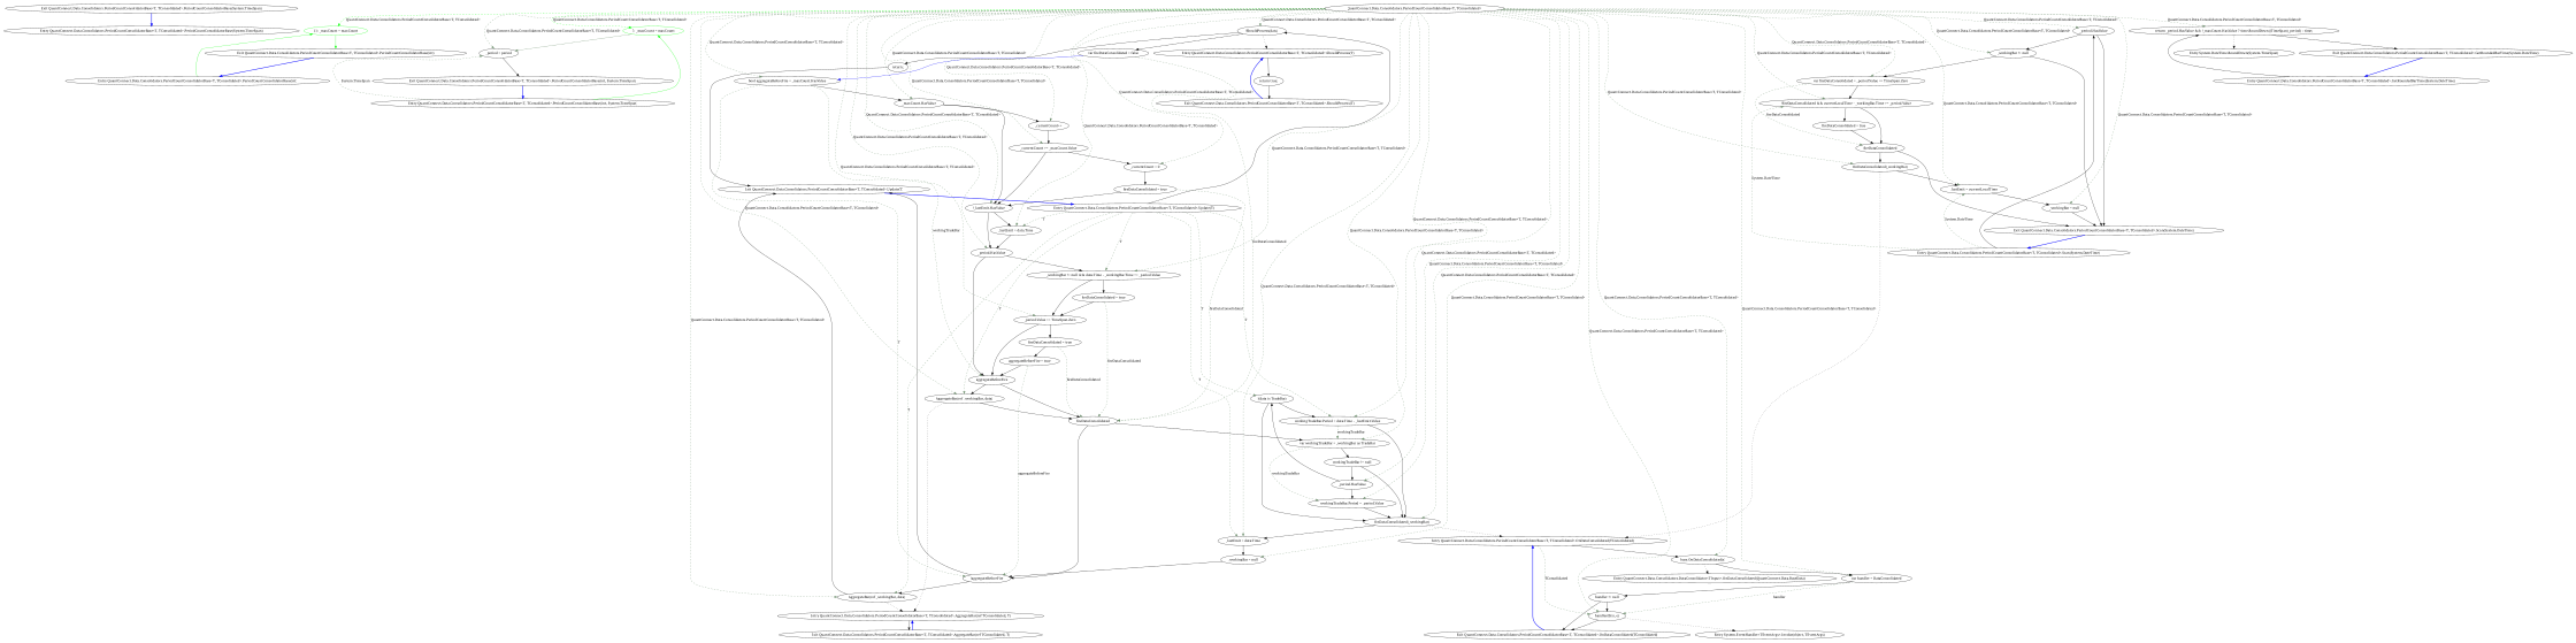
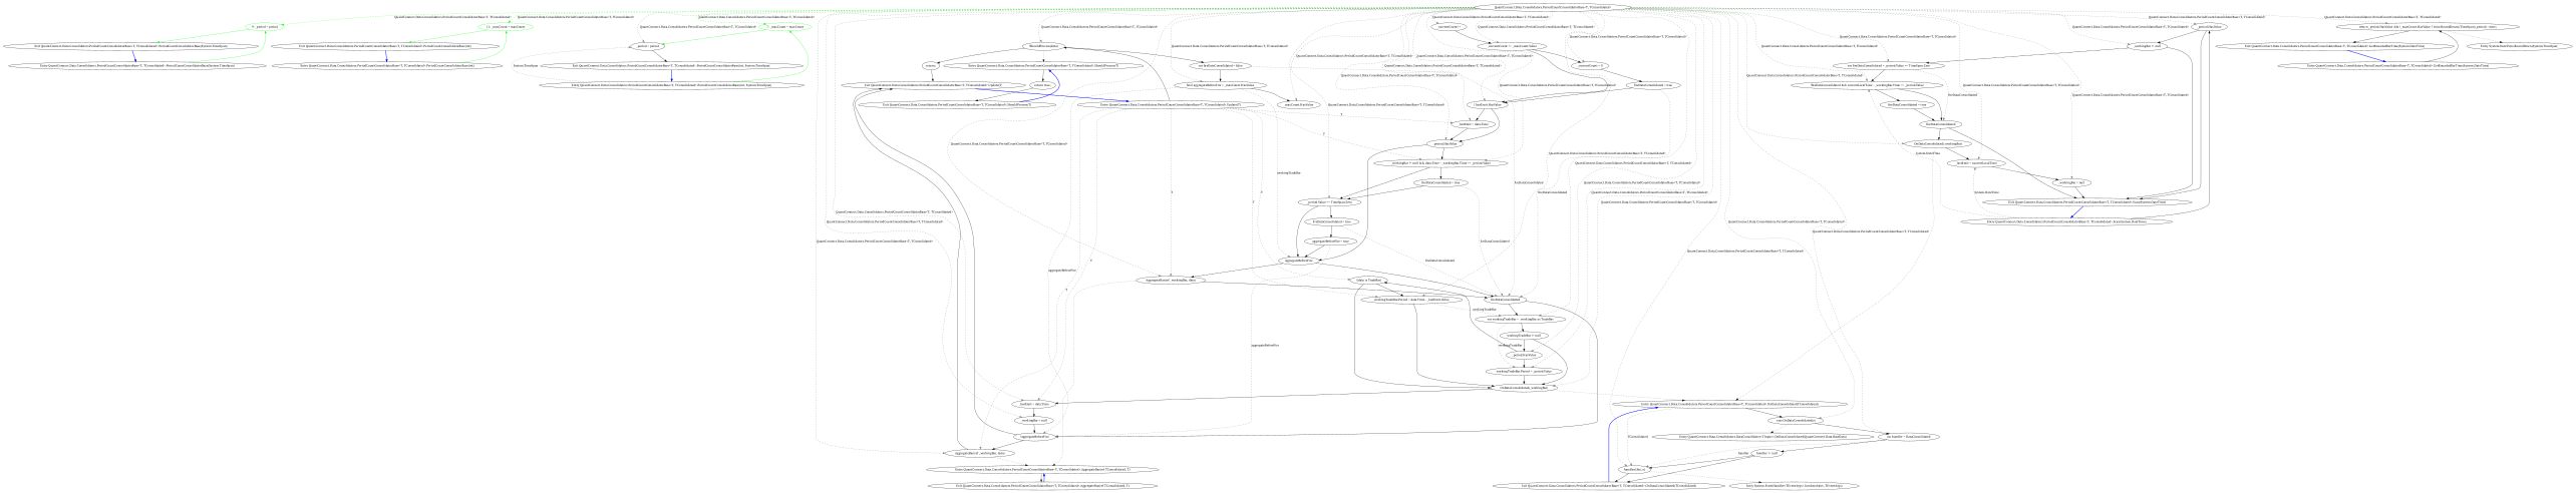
  digraph {
    fontname="PT Serif"
    node [cluster="QuantConnect.Data.Consolidators.PeriodCountConsolidatorBase<T, TConsolidated>.Update(T)" fontname="PT Serif" span="46-46"]
    edge [fontname="PT Serif" style=solid]
+   n1 [cluster="QuantConnect.Data.Consolidators.PeriodCountConsolidatorBase<T, TConsolidated>.PeriodCountConsolidatorBase(System.TimeSpan)" color=green community=0 label="9: _period = period" span="48-48"]
    n2 [cluster="QuantConnect.Data.Consolidators.PeriodCountConsolidatorBase<T, TConsolidated>.PeriodCountConsolidatorBase(System.TimeSpan)" label="Exit QuantConnect.Data.Consolidators.PeriodCountConsolidatorBase<T, TConsolidated>.PeriodCountConsolidatorBase(System.TimeSpan)"]
    n3 [cluster="QuantConnect.Data.Consolidators.PeriodCountConsolidatorBase<T, TConsolidated>.PeriodCountConsolidatorBase(System.TimeSpan)" label="Entry QuantConnect.Data.Consolidators.PeriodCountConsolidatorBase<T, TConsolidated>.PeriodCountConsolidatorBase(System.TimeSpan)"]
    n4 [label="QuantConnect.Data.Consolidators.PeriodCountConsolidatorBase<T, TConsolidated>" cluster="" span=""]
    n5 [cluster="QuantConnect.Data.Consolidators.PeriodCountConsolidatorBase<T, TConsolidated>.PeriodCountConsolidatorBase(int)" color=green community=0 label="11: _maxCount = maxCount" span="57-57"]
    n6 [cluster="QuantConnect.Data.Consolidators.PeriodCountConsolidatorBase<T, TConsolidated>.PeriodCountConsolidatorBase(int, System.TimeSpan)" color=green community=0 label="7: _maxCount = maxCount" span="67-67"]
    n7 [cluster="QuantConnect.Data.Consolidators.PeriodCountConsolidatorBase<T, TConsolidated>.PeriodCountConsolidatorBase(int, System.TimeSpan)" label="_period = period" span="68-68"]
    n8 [label="!ShouldProcess(data)" span="103-103"]
    n9 [label="bool aggregateBeforeFire = _maxCount.HasValue" span="115-115"]
    n10 [label="_maxCount.HasValue" span="117-117"]
    n11 [label="_currentCount++" span="120-120"]
    n12 [label="_currentCount >= _maxCount.Value" span="121-121"]
    n13 [label="_currentCount = 0" span="123-123"]
    n14 [label="!_lastEmit.HasValue" span="128-128"]
    n15 [label="_lastEmit = data.Time" span="131-131"]
    n16 [label="_period.HasValue" span="134-134"]
    n17 [label="_workingBar != null && data.Time - _workingBar.Time >= _period.Value" span="137-137"]
    n18 [label="_period.Value == TimeSpan.Zero" span="143-143"]
    n19 [label="AggregateBar(ref _workingBar, data)" span="152-152"]
    n20 [label="var workingTradeBar = _workingBar as TradeBar" span="158-158"]
    n21 [label="_period.HasValue" span="162-162"]
    n22 [label="workingTradeBar.Period = _period.Value" span="164-164"]
    n23 [label="workingTradeBar.Period = data.Time - _lastEmit.Value" span="169-169"]
    n24 [label="OnDataConsolidated(_workingBar)" span="173-173"]
    n25 [label="_lastEmit = data.Time" span="174-174"]
    n26 [label="_workingBar = null" span="175-175"]
    n27 [label="AggregateBar(ref _workingBar, data)" span="180-180"]
    n28 [cluster="QuantConnect.Data.Consolidators.PeriodCountConsolidatorBase<T, TConsolidated>.Scan(System.DateTime)" label="_period.HasValue" span="190-190"]
    n29 [cluster="QuantConnect.Data.Consolidators.PeriodCountConsolidatorBase<T, TConsolidated>.Scan(System.DateTime)" label="_workingBar != null" span="192-192"]
    n30 [cluster="QuantConnect.Data.Consolidators.PeriodCountConsolidatorBase<T, TConsolidated>.Scan(System.DateTime)" label="var fireDataConsolidated = _period.Value == TimeSpan.Zero" span="194-194"]
    n31 [cluster="QuantConnect.Data.Consolidators.PeriodCountConsolidatorBase<T, TConsolidated>.Scan(System.DateTime)" label="!fireDataConsolidated && currentLocalTime - _workingBar.Time >= _period.Value" span="195-195"]
    n32 [cluster="QuantConnect.Data.Consolidators.PeriodCountConsolidatorBase<T, TConsolidated>.Scan(System.DateTime)" label="OnDataConsolidated(_workingBar)" span="201-201"]
    n33 [cluster="QuantConnect.Data.Consolidators.PeriodCountConsolidatorBase<T, TConsolidated>.Scan(System.DateTime)" label="_lastEmit = currentLocalTime" span="202-202"]
    n34 [cluster="QuantConnect.Data.Consolidators.PeriodCountConsolidatorBase<T, TConsolidated>.Scan(System.DateTime)" label="_workingBar = null" span="203-203"]
    n35 [cluster="QuantConnect.Data.Consolidators.PeriodCountConsolidatorBase<T, TConsolidated>.GetRoundedBarTime(System.DateTime)" label="return _period.HasValue && !_maxCount.HasValue ? time.RoundDown((TimeSpan)_period) : time;" span="235-235"]
    n36 [cluster="QuantConnect.Data.Consolidators.PeriodCountConsolidatorBase<T, TConsolidated>.OnDataConsolidated(TConsolidated)" label="base.OnDataConsolidated(e)" span="244-244"]
    n37 [cluster="QuantConnect.Data.Consolidators.PeriodCountConsolidatorBase<T, TConsolidated>.OnDataConsolidated(TConsolidated)" label="var handler = DataConsolidated" span="245-245"]
    n38 [cluster="QuantConnect.Data.Consolidators.PeriodCountConsolidatorBase<T, TConsolidated>.OnDataConsolidated(TConsolidated)" label="handler(this, e)" span="246-246"]
    n39 [cluster="QuantConnect.Data.Consolidators.PeriodCountConsolidatorBase<T, TConsolidated>.PeriodCountConsolidatorBase(int)" label="Exit QuantConnect.Data.Consolidators.PeriodCountConsolidatorBase<T, TConsolidated>.PeriodCountConsolidatorBase(int)" span="55-55"]
    n40 [cluster="QuantConnect.Data.Consolidators.PeriodCountConsolidatorBase<T, TConsolidated>.PeriodCountConsolidatorBase(int, System.TimeSpan)" label="Exit QuantConnect.Data.Consolidators.PeriodCountConsolidatorBase<T, TConsolidated>.PeriodCountConsolidatorBase(int, System.TimeSpan)" span="65-65"]
    n41 [label="return;" span="107-107"]
    n42 [label="var fireDataConsolidated = false" span="111-111"]
    n43 [cluster="QuantConnect.Data.Consolidators.PeriodCountConsolidatorBase<T, TConsolidated>.ShouldProcess(T)" label="Entry QuantConnect.Data.Consolidators.PeriodCountConsolidatorBase<T, TConsolidated>.ShouldProcess(T)" span="214-214"]
    n44 [label=aggregateBeforeFire span="150-150"]
    n45 [label="!aggregateBeforeFire" span="178-178"]
    n46 [label="fireDataConsolidated = true" span="124-124"]
    n47 [label="fireDataConsolidated = true" span="139-139"]
    n48 [label="fireDataConsolidated = true" span="145-145"]
    n49 [label=fireDataConsolidated span="156-156"]
    n50 [cluster="QuantConnect.Data.Consolidators.PeriodCountConsolidatorBase<T, TConsolidated>.AggregateBar(ref TConsolidated, T)" label="Entry QuantConnect.Data.Consolidators.PeriodCountConsolidatorBase<T, TConsolidated>.AggregateBar(ref TConsolidated, T)" span="225-225"]
    n51 [label="workingTradeBar != null" span="159-159"]
    n52 [label="!(data is TradeBar)" span="167-167"]
    n53 [cluster="QuantConnect.Data.Consolidators.PeriodCountConsolidatorBase<T, TConsolidated>.OnDataConsolidated(TConsolidated)" label="Entry QuantConnect.Data.Consolidators.PeriodCountConsolidatorBase<T, TConsolidated>.OnDataConsolidated(TConsolidated)" span="242-242"]
    n54 [label="Exit QuantConnect.Data.Consolidators.PeriodCountConsolidatorBase<T, TConsolidated>.Update(T)" span="101-101"]
    n55 [cluster="QuantConnect.Data.Consolidators.PeriodCountConsolidatorBase<T, TConsolidated>.Scan(System.DateTime)" label="Exit QuantConnect.Data.Consolidators.PeriodCountConsolidatorBase<T, TConsolidated>.Scan(System.DateTime)" span="188-188"]
    n56 [cluster="QuantConnect.Data.Consolidators.PeriodCountConsolidatorBase<T, TConsolidated>.Scan(System.DateTime)" label=fireDataConsolidated span="199-199"]
    n57 [cluster="QuantConnect.Data.Consolidators.PeriodCountConsolidatorBase<T, TConsolidated>.Scan(System.DateTime)" label="fireDataConsolidated = true" span="197-197"]
    n58 [cluster="QuantConnect.Data.Consolidators.PeriodCountConsolidatorBase<T, TConsolidated>.GetRoundedBarTime(System.DateTime)" label="Exit QuantConnect.Data.Consolidators.PeriodCountConsolidatorBase<T, TConsolidated>.GetRoundedBarTime(System.DateTime)" span="232-232"]
    n59 [cluster="System.DateTime.RoundDown(System.TimeSpan)" label="Entry System.DateTime.RoundDown(System.TimeSpan)" span="425-425"]
    n60 [cluster="QuantConnect.Data.Consolidators.DataConsolidator<TInput>.OnDataConsolidated(QuantConnect.Data.BaseData)" label="Entry QuantConnect.Data.Consolidators.DataConsolidator<TInput>.OnDataConsolidated(QuantConnect.Data.BaseData)" span="98-98"]
    n61 [cluster="QuantConnect.Data.Consolidators.PeriodCountConsolidatorBase<T, TConsolidated>.OnDataConsolidated(TConsolidated)" label="handler != null" span="246-246"]
    n62 [cluster="QuantConnect.Data.Consolidators.PeriodCountConsolidatorBase<T, TConsolidated>.OnDataConsolidated(TConsolidated)" label="Exit QuantConnect.Data.Consolidators.PeriodCountConsolidatorBase<T, TConsolidated>.OnDataConsolidated(TConsolidated)" span="242-242"]
    n63 [cluster="System.EventHandler<TEventArgs>.Invoke(object, TEventArgs)" label="Entry System.EventHandler<TEventArgs>.Invoke(object, TEventArgs)" span="0-0"]
    n64 [cluster="QuantConnect.Data.Consolidators.PeriodCountConsolidatorBase<T, TConsolidated>.PeriodCountConsolidatorBase(int)" label="Entry QuantConnect.Data.Consolidators.PeriodCountConsolidatorBase<T, TConsolidated>.PeriodCountConsolidatorBase(int)" span="55-55"]
    n65 [cluster="QuantConnect.Data.Consolidators.PeriodCountConsolidatorBase<T, TConsolidated>.PeriodCountConsolidatorBase(int, System.TimeSpan)" label="Entry QuantConnect.Data.Consolidators.PeriodCountConsolidatorBase<T, TConsolidated>.PeriodCountConsolidatorBase(int, System.TimeSpan)" span="65-65"]
    n66 [cluster="QuantConnect.Data.Consolidators.PeriodCountConsolidatorBase<T, TConsolidated>.ShouldProcess(T)" label="return true;" span="216-216"]
    n67 [label="aggregateBeforeFire = true" span="146-146"]
    n68 [cluster="QuantConnect.Data.Consolidators.PeriodCountConsolidatorBase<T, TConsolidated>.AggregateBar(ref TConsolidated, T)" label="Exit QuantConnect.Data.Consolidators.PeriodCountConsolidatorBase<T, TConsolidated>.AggregateBar(ref TConsolidated, T)" span="225-225"]
    n69 [label="Entry QuantConnect.Data.Consolidators.PeriodCountConsolidatorBase<T, TConsolidated>.Update(T)" span="101-101"]
    n70 [cluster="QuantConnect.Data.Consolidators.PeriodCountConsolidatorBase<T, TConsolidated>.Scan(System.DateTime)" label="Entry QuantConnect.Data.Consolidators.PeriodCountConsolidatorBase<T, TConsolidated>.Scan(System.DateTime)" span="188-188"]
    n71 [cluster="QuantConnect.Data.Consolidators.PeriodCountConsolidatorBase<T, TConsolidated>.GetRoundedBarTime(System.DateTime)" label="Entry QuantConnect.Data.Consolidators.PeriodCountConsolidatorBase<T, TConsolidated>.GetRoundedBarTime(System.DateTime)" span="232-232"]
    n72 [cluster="QuantConnect.Data.Consolidators.PeriodCountConsolidatorBase<T, TConsolidated>.ShouldProcess(T)" label="Exit QuantConnect.Data.Consolidators.PeriodCountConsolidatorBase<T, TConsolidated>.ShouldProcess(T)" span="214-214"]
+   n1 -> n2 [color=green]
    n2 -> n3 [color=blue style=bold]
+   n3 -> n1 [color=green]
+   n4 -> n1 [color=green label="QuantConnect.Data.Consolidators.PeriodCountConsolidatorBase<T, TConsolidated>" style=dashed]
    n4 -> n5 [color=green label="QuantConnect.Data.Consolidators.PeriodCountConsolidatorBase<T, TConsolidated>" style=dashed]
    n4 -> n6 [color=green label="QuantConnect.Data.Consolidators.PeriodCountConsolidatorBase<T, TConsolidated>" style=dashed]
    n4 -> n7 [color=darkseagreen4 label="QuantConnect.Data.Consolidators.PeriodCountConsolidatorBase<T, TConsolidated>" style=dashed]
    n4 -> n8 [color=darkseagreen4 label="QuantConnect.Data.Consolidators.PeriodCountConsolidatorBase<T, TConsolidated>" style=dashed]
    n4 -> n9 [color=darkseagreen4 label="QuantConnect.Data.Consolidators.PeriodCountConsolidatorBase<T, TConsolidated>" style=dashed]
    n4 -> n10 [color=darkseagreen4 label="QuantConnect.Data.Consolidators.PeriodCountConsolidatorBase<T, TConsolidated>" style=dashed]
    n4 -> n11 [color=darkseagreen4 label="QuantConnect.Data.Consolidators.PeriodCountConsolidatorBase<T, TConsolidated>" style=dashed]
    n4 -> n12 [color=darkseagreen4 label="QuantConnect.Data.Consolidators.PeriodCountConsolidatorBase<T, TConsolidated>" style=dashed]
    n4 -> n13 [color=darkseagreen4 label="QuantConnect.Data.Consolidators.PeriodCountConsolidatorBase<T, TConsolidated>" style=dashed]
    n4 -> n14 [color=darkseagreen4 label="QuantConnect.Data.Consolidators.PeriodCountConsolidatorBase<T, TConsolidated>" style=dashed]
    n4 -> n15 [color=darkseagreen4 label="QuantConnect.Data.Consolidators.PeriodCountConsolidatorBase<T, TConsolidated>" style=dashed]
    n4 -> n16 [color=darkseagreen4 label="QuantConnect.Data.Consolidators.PeriodCountConsolidatorBase<T, TConsolidated>" style=dashed]
    n4 -> n17 [color=darkseagreen4 label="QuantConnect.Data.Consolidators.PeriodCountConsolidatorBase<T, TConsolidated>" style=dashed]
    n4 -> n18 [color=darkseagreen4 label="QuantConnect.Data.Consolidators.PeriodCountConsolidatorBase<T, TConsolidated>" style=dashed]
    n4 -> n19 [color=darkseagreen4 label="QuantConnect.Data.Consolidators.PeriodCountConsolidatorBase<T, TConsolidated>" style=dashed]
    n4 -> n20 [color=darkseagreen4 label="QuantConnect.Data.Consolidators.PeriodCountConsolidatorBase<T, TConsolidated>" style=dashed]
    n4 -> n21 [color=darkseagreen4 label="QuantConnect.Data.Consolidators.PeriodCountConsolidatorBase<T, TConsolidated>" style=dashed]
    n4 -> n22 [color=darkseagreen4 label="QuantConnect.Data.Consolidators.PeriodCountConsolidatorBase<T, TConsolidated>" style=dashed]
    n4 -> n23 [color=darkseagreen4 label="QuantConnect.Data.Consolidators.PeriodCountConsolidatorBase<T, TConsolidated>" style=dashed]
    n4 -> n24 [color=darkseagreen4 label="QuantConnect.Data.Consolidators.PeriodCountConsolidatorBase<T, TConsolidated>" style=dashed]
    n4 -> n25 [color=darkseagreen4 label="QuantConnect.Data.Consolidators.PeriodCountConsolidatorBase<T, TConsolidated>" style=dashed]
    n4 -> n26 [color=darkseagreen4 label="QuantConnect.Data.Consolidators.PeriodCountConsolidatorBase<T, TConsolidated>" style=dashed]
    n4 -> n27 [color=darkseagreen4 label="QuantConnect.Data.Consolidators.PeriodCountConsolidatorBase<T, TConsolidated>" style=dashed]
    n4 -> n28 [color=darkseagreen4 label="QuantConnect.Data.Consolidators.PeriodCountConsolidatorBase<T, TConsolidated>" style=dashed]
    n4 -> n29 [color=darkseagreen4 label="QuantConnect.Data.Consolidators.PeriodCountConsolidatorBase<T, TConsolidated>" style=dashed]
    n4 -> n30 [color=darkseagreen4 label="QuantConnect.Data.Consolidators.PeriodCountConsolidatorBase<T, TConsolidated>" style=dashed]
    n4 -> n31 [color=darkseagreen4 label="QuantConnect.Data.Consolidators.PeriodCountConsolidatorBase<T, TConsolidated>" style=dashed]
    n4 -> n32 [color=darkseagreen4 label="QuantConnect.Data.Consolidators.PeriodCountConsolidatorBase<T, TConsolidated>" style=dashed]
    n4 -> n33 [color=darkseagreen4 label="QuantConnect.Data.Consolidators.PeriodCountConsolidatorBase<T, TConsolidated>" style=dashed]
    n4 -> n34 [color=darkseagreen4 label="QuantConnect.Data.Consolidators.PeriodCountConsolidatorBase<T, TConsolidated>" style=dashed]
    n4 -> n35 [color=darkseagreen4 label="QuantConnect.Data.Consolidators.PeriodCountConsolidatorBase<T, TConsolidated>" style=dashed]
    n4 -> n36 [color=darkseagreen4 label="QuantConnect.Data.Consolidators.PeriodCountConsolidatorBase<T, TConsolidated>" style=dashed]
    n4 -> n37 [color=darkseagreen4 label="QuantConnect.Data.Consolidators.PeriodCountConsolidatorBase<T, TConsolidated>" style=dashed]
    n4 -> n38 [color=darkseagreen4 label="QuantConnect.Data.Consolidators.PeriodCountConsolidatorBase<T, TConsolidated>" style=dashed]
    n5 -> n39 [color=green]
-   n6 -> n7 [color=darkseagreen4]
+   n6 -> n7 [color=green]
    n7 -> n40
    n8 -> n41
    n8 -> n42
    n8 -> n43 [style=dotted]
    n9 -> n10
    n9 -> n44 [color=darkseagreen4 label=workingTradeBar style=dashed]
-   n9 -> n45 [color=darkseagreen4 label=T style=dashed]
-   n10 -> n11
-   n10 -> n14
+   n9 -> n45 [color=darkseagreen4 label=aggregateBeforeFire style=dashed]
    n11 -> n12
    n12 -> n13
    n12 -> n14
    n13 -> n46
    n14 -> n15
    n14 -> n16
    n15 -> n16
    n16 -> n17
    n16 -> n44
    n17 -> n18
    n17 -> n47
    n18 -> n44
    n18 -> n48
    n19 -> n49
    n19 -> n50 [style=dotted]
    n20 -> n22 [color=darkseagreen4 label=workingTradeBar style=dashed]
    n20 -> n51
    n21 -> n22
    n21 -> n52
    n22 -> n24
    n23 -> n20 [color=darkseagreen4 label=workingTradeBar style=dashed]
    n23 -> n24
    n24 -> n25
    n24 -> n53 [style=dotted]
    n25 -> n26
    n26 -> n45
    n27 -> n50 [style=dotted]
    n27 -> n54
    n28 -> n29
    n28 -> n55
    n29 -> n30
    n29 -> n55
    n30 -> n31
    n30 -> n56 [color=darkseagreen4 label=fireDataConsolidated style=dashed]
    n31 -> n56
    n31 -> n57
    n32 -> n33
    n32 -> n53 [style=dotted]
    n33 -> n34
    n34 -> n55
    n35 -> n58
    n35 -> n59 [style=dotted]
    n36 -> n37
    n36 -> n60 [style=dotted]
    n37 -> n38 [color=darkseagreen4 label=handler style=dashed]
    n37 -> n61
    n38 -> n62
    n38 -> n63 [style=dotted]
    n39 -> n64 [color=blue style=bold]
    n40 -> n65 [color=blue style=bold]
    n41 -> n54
-   n42 -> n9 [color=blue]
+   n42 -> n9
    n42 -> n49 [color=darkseagreen4 label=fireDataConsolidated style=dashed]
    n43 -> n66
    n44 -> n19
    n44 -> n49
    n45 -> n27
    n45 -> n54
    n46 -> n14
    n46 -> n49 [color=darkseagreen4 label=fireDataConsolidated style=dashed]
    n47 -> n18
    n47 -> n49 [color=darkseagreen4 label=fireDataConsolidated style=dashed]
    n48 -> n49 [color=darkseagreen4 label=fireDataConsolidated style=dashed]
    n48 -> n67
    n49 -> n20
    n49 -> n45
    n50 -> n68
    n51 -> n21
    n51 -> n24
    n52 -> n23
    n52 -> n24
    n53 -> n36
    n53 -> n38 [color=darkseagreen4 label=TConsolidated style=dashed]
    n54 -> n69 [color=blue style=bold]
    n55 -> n70 [color=blue style=bold]
    n56 -> n32
    n56 -> n55
    n57 -> n56
    n58 -> n71 [color=blue style=bold]
    n61 -> n38
    n61 -> n62
    n62 -> n53 [color=blue style=bold]
    n64 -> n5 [color=green]
    n65 -> n6 [color=green]
    n65 -> n7 [color=darkseagreen4 label="System.TimeSpan" style=dashed]
    n66 -> n72
    n67 -> n44
    n67 -> n45 [color=darkseagreen4 label=aggregateBeforeFire style=dashed]
    n68 -> n50 [color=blue style=bold]
    n69 -> n8
    n69 -> n15 [color=darkseagreen4 label=T style=dashed]
    n69 -> n17 [color=darkseagreen4 label=T style=dashed]
    n69 -> n19 [color=darkseagreen4 label=T style=dashed]
    n69 -> n23 [color=darkseagreen4 label=T style=dashed]
    n69 -> n25 [color=darkseagreen4 label=T style=dashed]
    n69 -> n27 [color=darkseagreen4 label=T style=dashed]
    n69 -> n52 [color=darkseagreen4 label=T style=dashed]
    n70 -> n28
    n70 -> n31 [color=darkseagreen4 label="System.DateTime" style=dashed]
    n70 -> n33 [color=darkseagreen4 label="System.DateTime" style=dashed]
    n71 -> n35
    n72 -> n43 [color=blue style=bold]
  }
